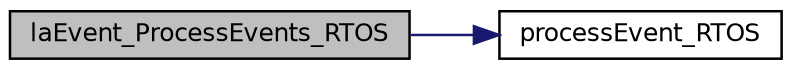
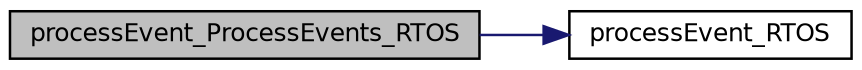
  digraph {
    rankdir=LR
    node [color=black fontname=Helvetica fontsize=10 shape=record style=filled]
-   n1 [fillcolor=grey75 fontcolor=black height=0.2 label=laEvent_ProcessEvents_RTOS width=0.4]
+   n1 [fillcolor=grey75 fontcolor=black height=0.2 label=processEvent_ProcessEvents_RTOS width=0.4]
    n2 [fillcolor=white height=0.2 label=processEvent_RTOS width=0.4]
    n1 -> n2 [color=midnightblue fontname=Helvetica fontsize=10 labelfontname=Helvetica labelfontsize=10 style=solid]
  }
